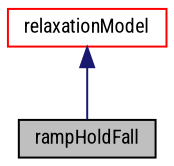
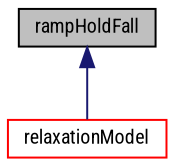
  digraph {
    fontname="Roboto Condensed"
    node [fontname="Roboto Condensed" fontsize=10 shape=record]
    n1 [color=black fillcolor=grey75 fontcolor=black height=0.2 label=rampHoldFall style=filled width=0.4]
    n2 [color=red height=0.2 label=relaxationModel width=0.4]
-   n2 -> n1 [color=midnightblue dir=back fontname="Roboto Condensed" fontsize=10 labelfontname=Helvetica labelfontsize=10 style=solid]
+   n1 -> n2 [color=midnightblue dir=back fontname="Roboto Condensed" fontsize=10 labelfontname=Helvetica labelfontsize=10 style=solid]
  }
